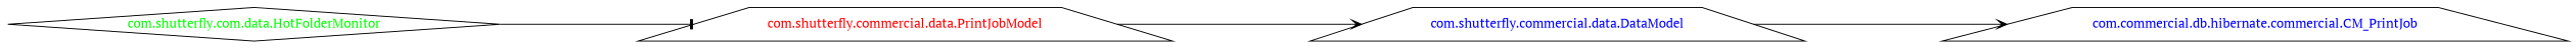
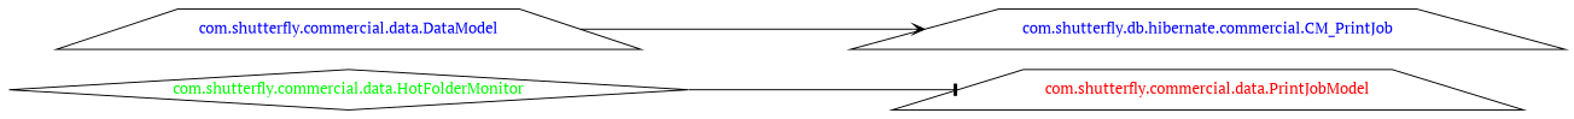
  digraph {
    concentrate=true
    fontname="PT Serif"
    rankdir=LR
    ranksep=2.0
    splines=ortho
    node [fontcolor=blue fontname="PT Serif" shape=trapezium]
    edge [arrowhead=vee fontname="PT Serif"]
    "com.shutterfly.commercial.data.PrintJobModel" [fontcolor=red]
    "com.shutterfly.commercial.data.DataModel"
-   "com.shutterfly.db.hibernate.commercial.CM_PrintJob" [label="com.commercial.db.hibernate.commercial.CM_PrintJob"]
-   "com.shutterfly.commercial.data.HotFolderMonitor" [fontcolor=green shape=diamond label="com.shutterfly.com.data.HotFolderMonitor"]
-   "com.shutterfly.commercial.data.PrintJobModel" -> "com.shutterfly.commercial.data.DataModel"
+   "com.shutterfly.db.hibernate.commercial.CM_PrintJob"
+   "com.shutterfly.commercial.data.HotFolderMonitor" [fontcolor=green shape=diamond]
    "com.shutterfly.commercial.data.DataModel" -> "com.shutterfly.db.hibernate.commercial.CM_PrintJob"
    "com.shutterfly.commercial.data.HotFolderMonitor" -> "com.shutterfly.commercial.data.PrintJobModel" [arrowhead=tee]
  }
